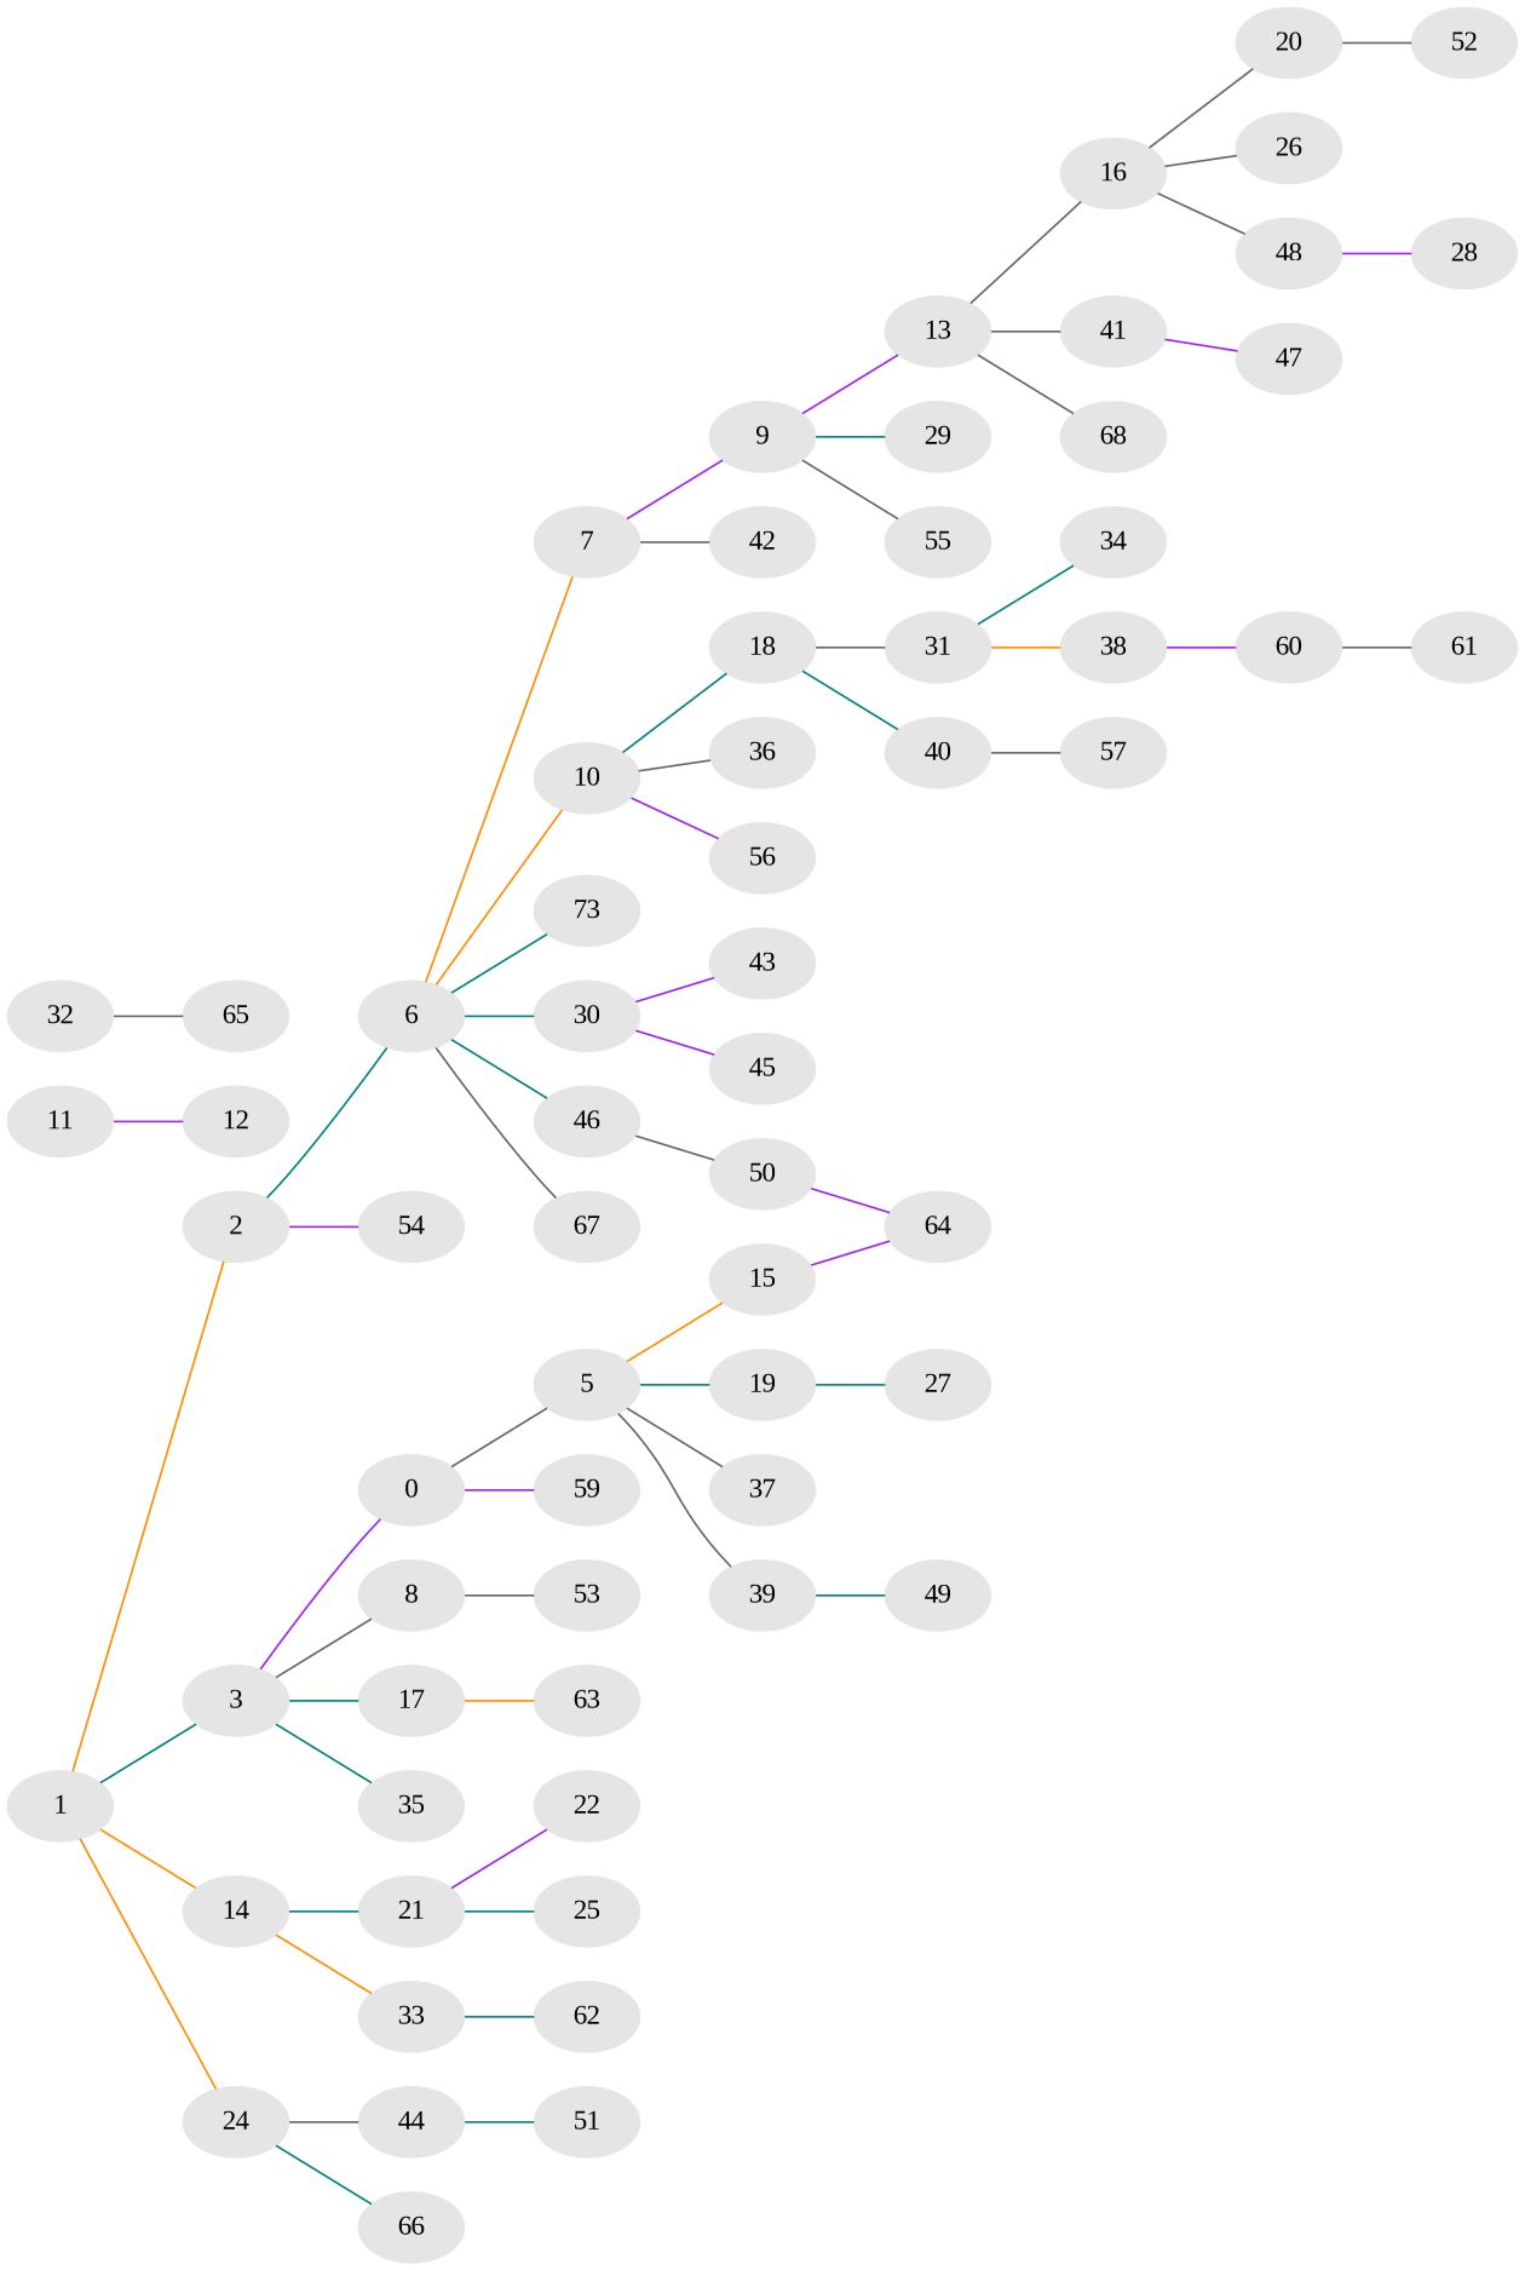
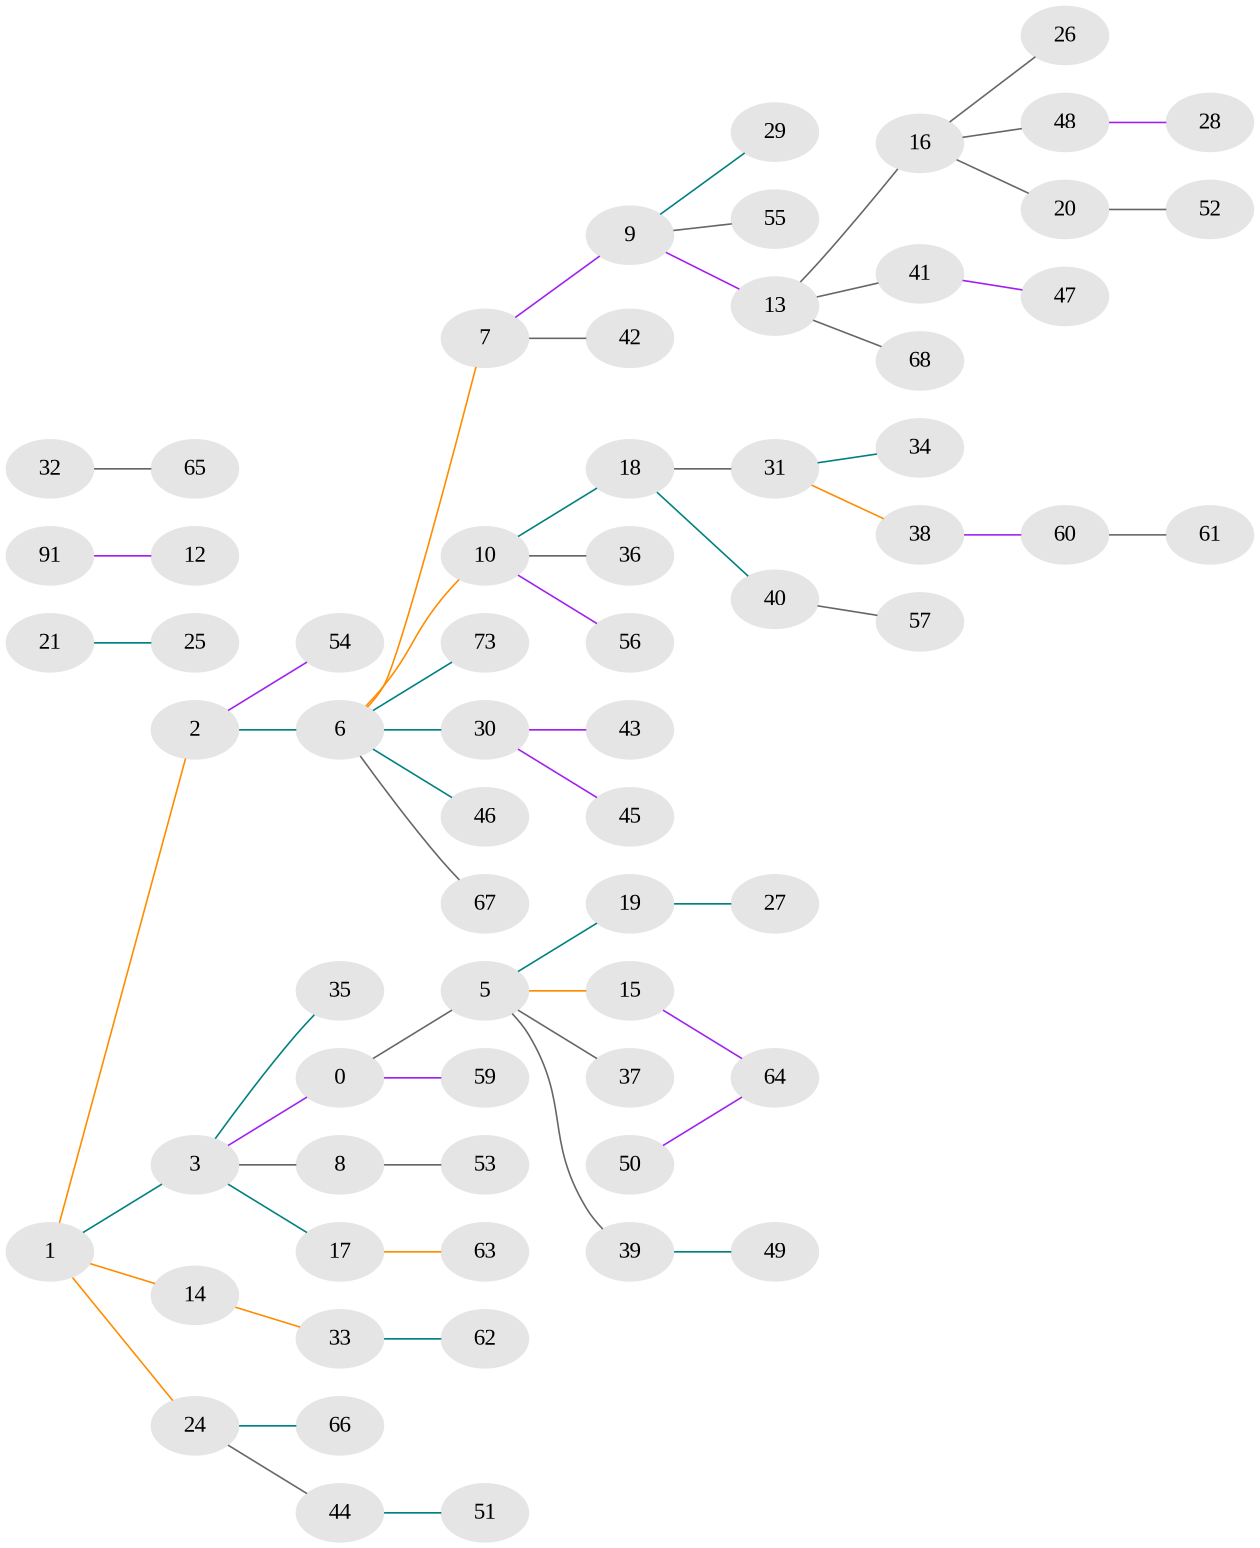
  graph {
    fontname="Liberation Serif"
    rankdir=LR
    node [color=gray90 fontname="Liberation Serif" style=filled]
    edge [color=gray40 fontname="Liberation Serif"]
    1
    2
    3
    14
    24
    6
    54
    n8 [label=0]
    8
    17
    35
    21
    33
    44
    66
    7
    10
    n18 [label=73]
    30
    46
    67
    5
    59
    53
    63
    15
    19
    37
    39
    64
    27
    49
    9
    42
    18
    36
    56
    43
    45
    50
    13
    29
    55
-   11
+   11 [label=91]
    12
    16
    41
    68
    31
    40
    20
    26
    48
    47
-   22
    25
    62
    32
    65
    52
    28
    34
    38
    57
    51
    60
    61
    1 -- 2 [color=darkorange]
    1 -- 3 [color=teal]
    1 -- 14 [color=darkorange]
    1 -- 24 [color=darkorange]
    2 -- 6 [color=teal]
    2 -- 54 [color=purple]
    3 -- n8 [color=purple]
    3 -- 8
    3 -- 17 [color=teal]
    3 -- 35 [color=teal]
-   14 -- 21 [color=teal]
    14 -- 33 [color=darkorange]
    24 -- 44
    24 -- 66 [color=teal]
    6 -- 7 [color=darkorange]
    6 -- 10 [color=darkorange]
    6 -- n18 [color=teal]
    6 -- 30 [color=teal]
    6 -- 46 [color=teal]
    6 -- 67
    n8 -- 5
    n8 -- 59 [color=purple]
    8 -- 53
    17 -- 63 [color=darkorange]
-   21 -- 22 [color=purple]
    21 -- 25 [color=teal]
    33 -- 62 [color=teal]
    44 -- 51 [color=teal]
    7 -- 9 [color=purple]
    7 -- 42
    10 -- 18 [color=teal]
    10 -- 36
    10 -- 56 [color=purple]
    30 -- 43 [color=purple]
    30 -- 45 [color=purple]
-   46 -- 50
    5 -- 15 [color=darkorange]
    5 -- 19 [color=teal]
    5 -- 37
    5 -- 39
    15 -- 64 [color=purple]
    19 -- 27 [color=teal]
    39 -- 49 [color=teal]
    9 -- 13 [color=purple]
    9 -- 29 [color=teal]
    9 -- 55
    18 -- 31
    18 -- 40 [color=teal]
    50 -- 64 [color=purple]
    13 -- 16
    13 -- 41
    13 -- 68
    11 -- 12 [color=purple]
    16 -- 20
    16 -- 26
    16 -- 48
    41 -- 47 [color=purple]
    31 -- 34 [color=teal]
    31 -- 38 [color=darkorange]
    40 -- 57
    20 -- 52
    48 -- 28 [color=purple]
    32 -- 65
    38 -- 60 [color=purple]
    60 -- 61
  }
